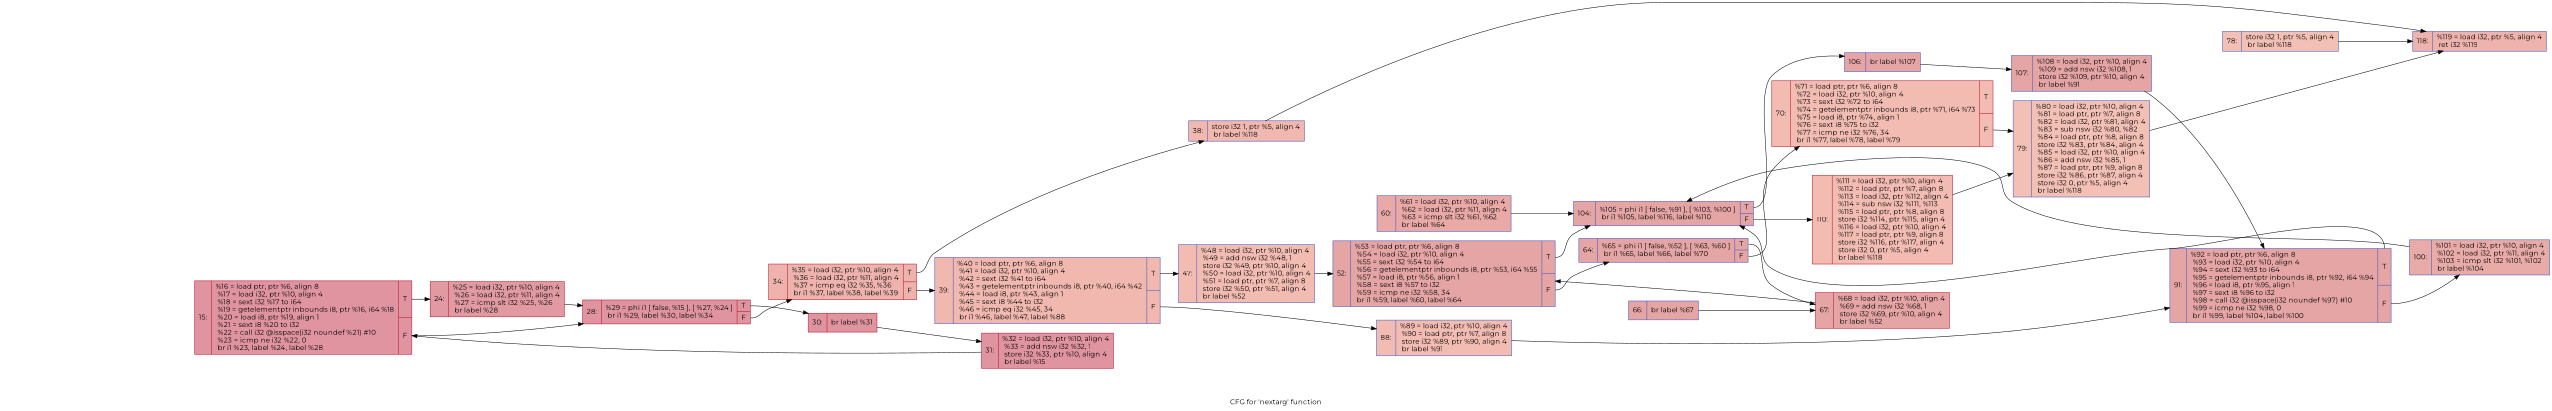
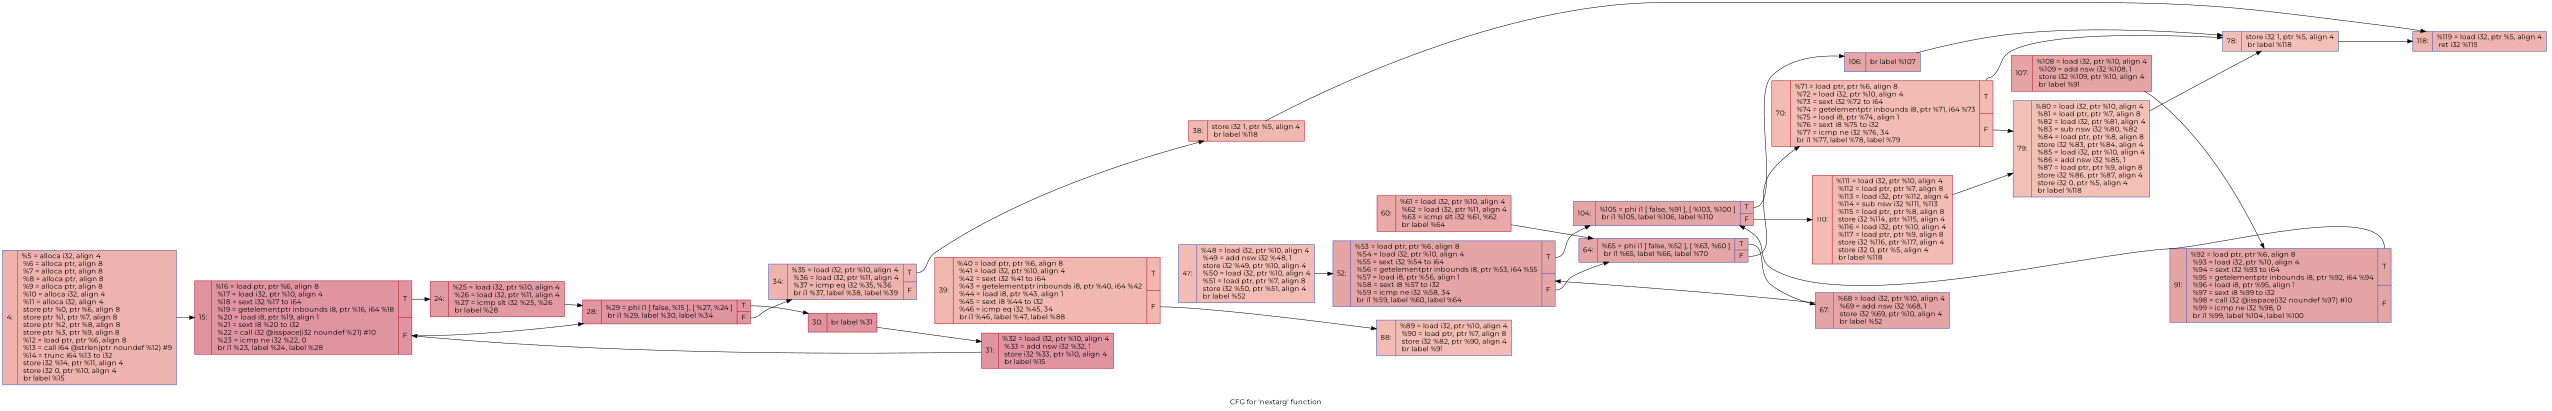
  digraph {
    fontname=Montserrat
    label="CFG for 'nextarg' function"
    rankdir=LR
    node [color="#3d50c3ff" fillcolor="#c5333470" fontname=Montserrat shape=record style=filled]
    edge [fontname=Montserrat]
+   n1 [fillcolor="#d6524470" label="{4:\l|  %5 = alloca i32, align 4\l  %6 = alloca ptr, align 8\l  %7 = alloca ptr, align 8\l  %8 = alloca ptr, align 8\l  %9 = alloca ptr, align 8\l  %10 = alloca i32, align 4\l  %11 = alloca i32, align 4\l  store ptr %0, ptr %6, align 8\l  store ptr %1, ptr %7, align 8\l  store ptr %2, ptr %8, align 8\l  store ptr %3, ptr %9, align 8\l  %12 = load ptr, ptr %6, align 8\l  %13 = call i64 @strlen(ptr noundef %12) #9\l  %14 = trunc i64 %13 to i32\l  store i32 %14, ptr %11, align 4\l  store i32 0, ptr %10, align 4\l  br label %15\l}"]
    n2 [color="#b70d28ff" fillcolor="#b70d2870" label="{15:\l|  %16 = load ptr, ptr %6, align 8\l  %17 = load i32, ptr %10, align 4\l  %18 = sext i32 %17 to i64\l  %19 = getelementptr inbounds i8, ptr %16, i64 %18\l  %20 = load i8, ptr %19, align 1\l  %21 = sext i8 %20 to i32\l  %22 = call i32 @isspace(i32 noundef %21) #10\l  %23 = icmp ne i32 %22, 0\l  br i1 %23, label %24, label %28\l|{<s0>T|<s1>F}}"]
    n3 [color="#b70d28ff" fillcolor="#bb1b2c70" label="{24:\l|  %25 = load i32, ptr %10, align 4\l  %26 = load i32, ptr %11, align 4\l  %27 = icmp slt i32 %25, %26\l  br label %28\l}"]
    n4 [color="#b70d28ff" fillcolor="#b70d2870" label="{28:\l|  %29 = phi i1 [ false, %15 ], [ %27, %24 ]\l  br i1 %29, label %30, label %34\l|{<s0>T|<s1>F}}"]
    n5 [color="#b70d28ff" fillcolor="#b70d2870" label="{30:\l|  br label %31\l}"]
-   n6 [color="#b70d28ff" fillcolor="#d6524470" label="{34:\l|  %35 = load i32, ptr %10, align 4\l  %36 = load i32, ptr %11, align 4\l  %37 = icmp eq i32 %35, %36\l  br i1 %37, label %38, label %39\l|{<s0>T|<s1>F}}"]
+   n6 [fillcolor="#d6524470" label="{34:\l|  %35 = load i32, ptr %10, align 4\l  %36 = load i32, ptr %11, align 4\l  %37 = icmp eq i32 %35, %36\l  br i1 %37, label %38, label %39\l|{<s0>T|<s1>F}}"]
    n7 [color="#b70d28ff" fillcolor="#b70d2870" label="{31:\l|  %32 = load i32, ptr %10, align 4\l  %33 = add nsw i32 %32, 1\l  store i32 %33, ptr %10, align 4\l  br label %15\l}"]
-   n8 [fillcolor="#dc5d4a70" label="{38:\l|  store i32 1, ptr %5, align 4\l  br label %118\l}"]
-   n9 [fillcolor="#dc5d4a70" label="{39:\l|  %40 = load ptr, ptr %6, align 8\l  %41 = load i32, ptr %10, align 4\l  %42 = sext i32 %41 to i64\l  %43 = getelementptr inbounds i8, ptr %40, i64 %42\l  %44 = load i8, ptr %43, align 1\l  %45 = sext i8 %44 to i32\l  %46 = icmp eq i32 %45, 34\l  br i1 %46, label %47, label %88\l|{<s0>T|<s1>F}}"]
+   n8 [color="#b70d28ff" fillcolor="#dc5d4a70" label="{38:\l|  store i32 1, ptr %5, align 4\l  br label %118\l}"]
+   n9 [color="#b70d28ff" fillcolor="#dc5d4a70" label="{39:\l|  %40 = load ptr, ptr %6, align 8\l  %41 = load i32, ptr %10, align 4\l  %42 = sext i32 %41 to i64\l  %43 = getelementptr inbounds i8, ptr %40, i64 %42\l  %44 = load i8, ptr %43, align 1\l  %45 = sext i8 %44 to i32\l  %46 = icmp eq i32 %45, 34\l  br i1 %46, label %47, label %88\l|{<s0>T|<s1>F}}"]
    n10 [fillcolor="#d6524470" label="{118:\l|  %119 = load i32, ptr %5, align 4\l  ret i32 %119\l}"]
    n11 [fillcolor="#e1675170" label="{47:\l|  %48 = load i32, ptr %10, align 4\l  %49 = add nsw i32 %48, 1\l  store i32 %49, ptr %10, align 4\l  %50 = load i32, ptr %10, align 4\l  %51 = load ptr, ptr %7, align 8\l  store i32 %50, ptr %51, align 4\l  br label %52\l}"]
-   n12 [fillcolor="#e1675170" label="{88:\l|  %89 = load i32, ptr %10, align 4\l  %90 = load ptr, ptr %7, align 8\l  store i32 %89, ptr %90, align 4\l  br label %91\l}"]
+   n12 [fillcolor="#e1675170" label="{88:\l|  %89 = load i32, ptr %10, align 4\l  %90 = load ptr, ptr %7, align 8\l  store i32 %82, ptr %90, align 4\l  br label %91\l}"]
    n13 [label="{52:\l|  %53 = load ptr, ptr %6, align 8\l  %54 = load i32, ptr %10, align 4\l  %55 = sext i32 %54 to i64\l  %56 = getelementptr inbounds i8, ptr %53, i64 %55\l  %57 = load i8, ptr %56, align 1\l  %58 = sext i8 %57 to i32\l  %59 = icmp ne i32 %58, 34\l  br i1 %59, label %60, label %64\l|{<s0>T|<s1>F}}"]
-   n14 [label="{91:\l|  %92 = load ptr, ptr %6, align 8\l  %93 = load i32, ptr %10, align 4\l  %94 = sext i32 %93 to i64\l  %95 = getelementptr inbounds i8, ptr %92, i64 %94\l  %96 = load i8, ptr %95, align 1\l  %97 = sext i8 %96 to i32\l  %98 = call i32 @isspace(i32 noundef %97) #10\l  %99 = icmp ne i32 %98, 0\l  br i1 %99, label %104, label %100\l|{<s0>T|<s1>F}}"]
+   n14 [label="{91:\l|  %92 = load ptr, ptr %6, align 8\l  %93 = load i32, ptr %10, align 4\l  %94 = sext i32 %93 to i64\l  %95 = getelementptr inbounds i8, ptr %92, i64 %94\l  %96 = load i8, ptr %95, align 1\l  %97 = sext i8 %99 to i32\l  %98 = call i32 @isspace(i32 noundef %97) #10\l  %99 = icmp ne i32 %98, 0\l  br i1 %99, label %104, label %100\l|{<s0>T|<s1>F}}"]
    n15 [label="{64:\l|  %65 = phi i1 [ false, %52 ], [ %63, %60 ]\l  br i1 %65, label %66, label %70\l|{<s0>T|<s1>F}}"]
-   n16 [label="{104:\l|  %105 = phi i1 [ false, %91 ], [ %103, %100 ]\l  br i1 %105, label %116, label %110\l|{<s0>T|<s1>F}}"]
-   n17 [fillcolor="#cc403a70" label="{100:\l|  %101 = load i32, ptr %10, align 4\l  %102 = load i32, ptr %11, align 4\l  %103 = icmp slt i32 %101, %102\l  br label %104\l}"]
-   n18 [fillcolor="#ca3b3770" label="{60:\l|  %61 = load i32, ptr %10, align 4\l  %62 = load i32, ptr %11, align 4\l  %63 = icmp slt i32 %61, %62\l  br label %64\l}"]
+   n16 [label="{104:\l|  %105 = phi i1 [ false, %91 ], [ %103, %100 ]\l  br i1 %105, label %106, label %110\l|{<s0>T|<s1>F}}"]
+   n18 [color="#b70d28ff" fillcolor="#ca3b3770" label="{60:\l|  %61 = load i32, ptr %10, align 4\l  %62 = load i32, ptr %11, align 4\l  %63 = icmp slt i32 %61, %62\l  br label %64\l}"]
    n19 [color="#b70d28ff" fillcolor="#e1675170" label="{70:\l|  %71 = load ptr, ptr %6, align 8\l  %72 = load i32, ptr %10, align 4\l  %73 = sext i32 %72 to i64\l  %74 = getelementptr inbounds i8, ptr %71, i64 %73\l  %75 = load i8, ptr %74, align 1\l  %76 = sext i8 %75 to i32\l  %77 = icmp ne i32 %76, 34\l  br i1 %77, label %78, label %79\l|{<s0>T|<s1>F}}"]
-   n20 [color="#b70d28ff" label="{67:\l|  %68 = load i32, ptr %10, align 4\l  %69 = add nsw i32 %68, 1\l  store i32 %69, ptr %10, align 4\l  br label %52\l}"]
-   n21 [label="{66:\l|  br label %67\l}"]
+   n20 [label="{67:\l|  %68 = load i32, ptr %10, align 4\l  %69 = add nsw i32 %68, 1\l  store i32 %69, ptr %10, align 4\l  br label %52\l}"]
    n22 [fillcolor="#e5705870" label="{78:\l|  store i32 1, ptr %5, align 4\l  br label %118\l}"]
    n23 [fillcolor="#e5705870" label="{79:\l|  %80 = load i32, ptr %10, align 4\l  %81 = load ptr, ptr %7, align 8\l  %82 = load i32, ptr %81, align 4\l  %83 = sub nsw i32 %80, %82\l  %84 = load ptr, ptr %8, align 8\l  store i32 %83, ptr %84, align 4\l  %85 = load i32, ptr %10, align 4\l  %86 = add nsw i32 %85, 1\l  %87 = load ptr, ptr %9, align 8\l  store i32 %86, ptr %87, align 4\l  store i32 0, ptr %5, align 4\l  br label %118\l}"]
    n24 [label="{106:\l|  br label %107\l}"]
    n25 [color="#b70d28ff" fillcolor="#e1675170" label="{110:\l|  %111 = load i32, ptr %10, align 4\l  %112 = load ptr, ptr %7, align 8\l  %113 = load i32, ptr %112, align 4\l  %114 = sub nsw i32 %111, %113\l  %115 = load ptr, ptr %8, align 8\l  store i32 %114, ptr %115, align 4\l  %116 = load i32, ptr %10, align 4\l  %117 = load ptr, ptr %9, align 8\l  store i32 %116, ptr %117, align 4\l  store i32 0, ptr %5, align 4\l  br label %118\l}"]
-   n26 [label="{107:\l|  %108 = load i32, ptr %10, align 4\l  %109 = add nsw i32 %108, 1\l  store i32 %109, ptr %10, align 4\l  br label %91\l}"]
+   n26 [color="#b70d28ff" label="{107:\l|  %108 = load i32, ptr %10, align 4\l  %109 = add nsw i32 %108, 1\l  store i32 %109, ptr %10, align 4\l  br label %91\l}"]
+   n1 -> n2
    n2 -> n3 [tailport=s0]
    n2 -> n4 [tailport=s1]
    n3 -> n4
    n4 -> n5 [tailport=s0]
    n4 -> n6 [tailport=s1]
    n5 -> n7
    n6 -> n8 [tailport=s0]
-   n6 -> n9 [tailport=s1]
    n7 -> n2
    n8 -> n10
-   n9 -> n11 [tailport=s0]
    n9 -> n12 [tailport=s1]
    n11 -> n13
-   n12 -> n14
    n13 -> n15 [tailport=s1]
    n13 -> n16 [tailport=s0]
    n14 -> n16 [tailport=s0]
-   n14 -> n17 [tailport=s1]
    n15 -> n19 [tailport=s1]
    n15 -> n20 [tailport=s0]
    n16 -> n24 [tailport=s0]
    n16 -> n25 [tailport=s1]
-   n17 -> n16
-   n18 -> n16
+   n18 -> n15
+   n19 -> n22 [tailport=s0]
    n19 -> n23 [tailport=s1]
    n20 -> n13
-   n21 -> n20
    n22 -> n10
-   n23 -> n10
-   n24 -> n26
+   n23 -> n22
+   n24 -> n22
    n25 -> n23
    n26 -> n14
  }
